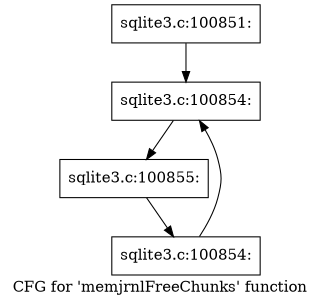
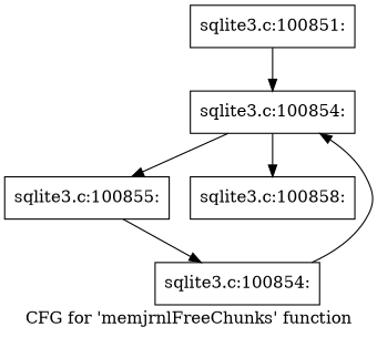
  digraph {
    label="CFG for 'memjrnlFreeChunks' function"
    fontname="DejaVu Serif"
    node [shape=record fontname="DejaVu Serif"]
    edge [fontname="DejaVu Serif"]
    n1 [label="{sqlite3.c:100851:}"]
    n2 [label="{sqlite3.c:100854:}"]
    n3 [label="{sqlite3.c:100855:}"]
+   n4 [label="{sqlite3.c:100858:}"]
    n5 [label="{sqlite3.c:100854:}"]
    n1 -> n2
    n2 -> n3
+   n2 -> n4
    n3 -> n5
    n5 -> n2
  }
